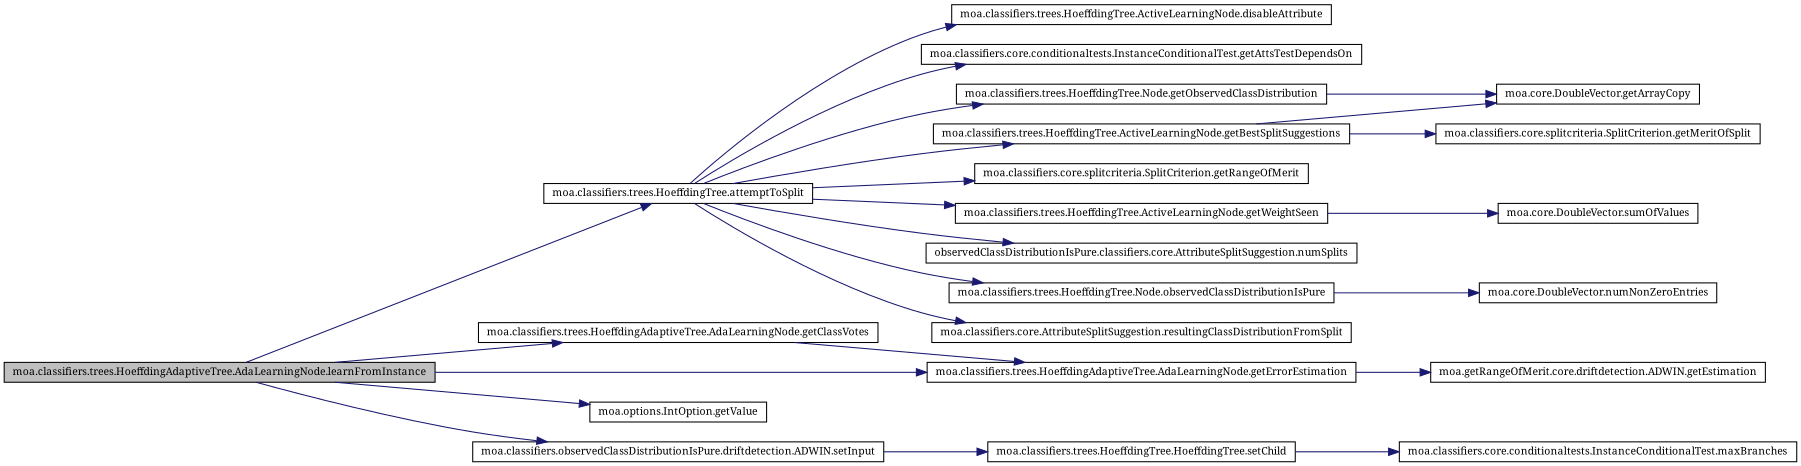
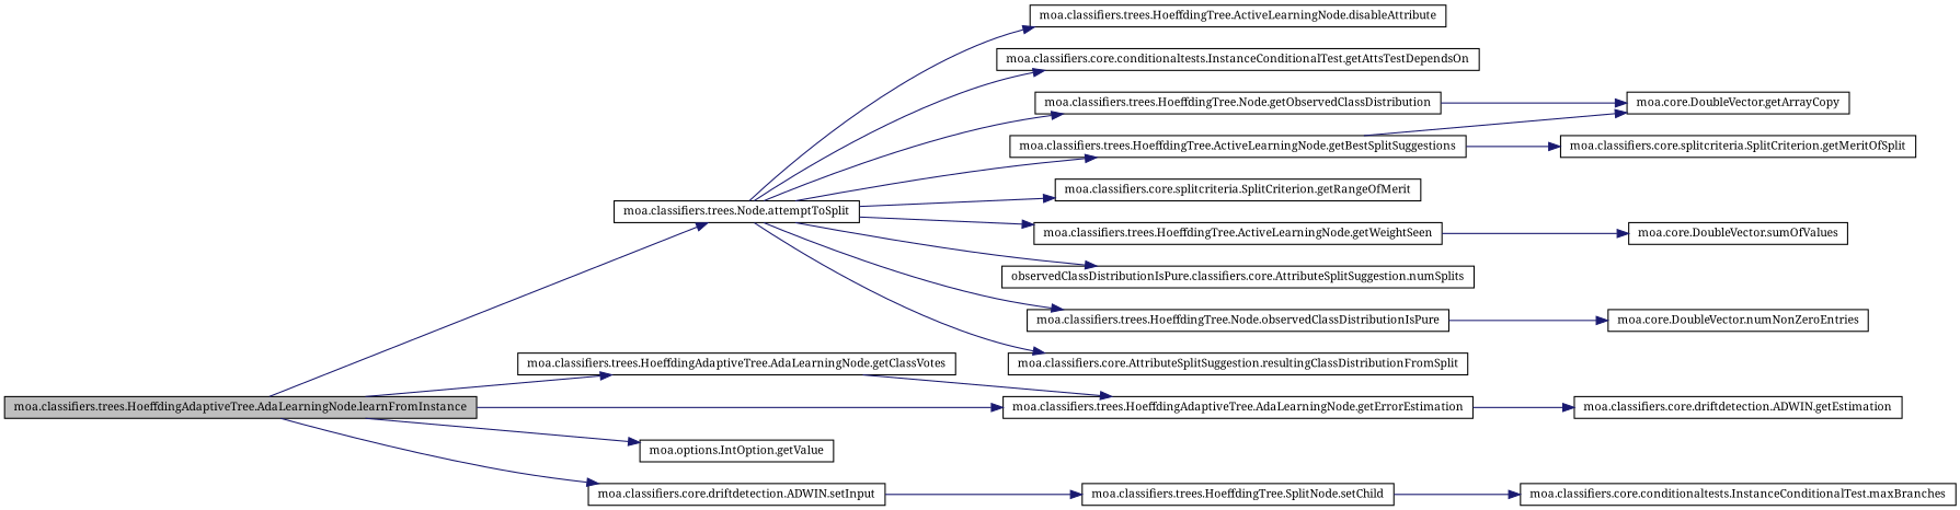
  digraph {
    fontname="Noto Serif"
    rankdir=LR
    node [color=black fillcolor=white fontname="Noto Serif" fontsize=10 shape=record style=filled]
    edge [color=midnightblue fontname="Noto Serif" fontsize=10 labelfontname=Helvetica labelfontsize=10 style=solid]
    n1 [fillcolor=grey75 fontcolor=black height=0.2 label="moa.classifiers.trees.HoeffdingAdaptiveTree.AdaLearningNode.learnFromInstance" width=0.4]
-   n2 [height=0.2 label="moa.classifiers.trees.HoeffdingTree.attemptToSplit" width=0.4]
+   n2 [height=0.2 label="moa.classifiers.trees.Node.attemptToSplit" width=0.4]
    n3 [height=0.2 label="moa.classifiers.trees.HoeffdingAdaptiveTree.AdaLearningNode.getClassVotes" width=0.4]
    n4 [height=0.2 label="moa.classifiers.trees.HoeffdingAdaptiveTree.AdaLearningNode.getErrorEstimation" width=0.4]
    n5 [height=0.2 label="moa.options.IntOption.getValue" width=0.4]
-   n6 [height=0.2 label="moa.classifiers.observedClassDistributionIsPure.driftdetection.ADWIN.setInput" width=0.4]
+   n6 [height=0.2 label="moa.classifiers.core.driftdetection.ADWIN.setInput" width=0.4]
    n7 [height=0.2 label="moa.classifiers.trees.HoeffdingTree.ActiveLearningNode.disableAttribute" width=0.4]
    n8 [height=0.2 label="moa.classifiers.core.conditionaltests.InstanceConditionalTest.getAttsTestDependsOn" width=0.4]
    n9 [height=0.2 label="moa.classifiers.trees.HoeffdingTree.ActiveLearningNode.getBestSplitSuggestions" width=0.4]
    n10 [height=0.2 label="moa.classifiers.trees.HoeffdingTree.Node.getObservedClassDistribution" width=0.4]
    n11 [height=0.2 label="moa.classifiers.core.splitcriteria.SplitCriterion.getRangeOfMerit" width=0.4]
    n12 [height=0.2 label="moa.classifiers.trees.HoeffdingTree.ActiveLearningNode.getWeightSeen" width=0.4]
    n13 [height=0.2 label="observedClassDistributionIsPure.classifiers.core.AttributeSplitSuggestion.numSplits" width=0.4]
    n14 [height=0.2 label="moa.classifiers.trees.HoeffdingTree.Node.observedClassDistributionIsPure" width=0.4]
    n15 [height=0.2 label="moa.classifiers.core.AttributeSplitSuggestion.resultingClassDistributionFromSplit" width=0.4]
-   n16 [height=0.2 label="moa.getRangeOfMerit.core.driftdetection.ADWIN.getEstimation" width=0.4]
-   n17 [height=0.2 label="moa.classifiers.trees.HoeffdingTree.HoeffdingTree.setChild" width=0.4]
+   n16 [height=0.2 label="moa.classifiers.core.driftdetection.ADWIN.getEstimation" width=0.4]
+   n17 [height=0.2 label="moa.classifiers.trees.HoeffdingTree.SplitNode.setChild" width=0.4]
    n18 [height=0.2 label="moa.core.DoubleVector.getArrayCopy" width=0.4]
    n19 [height=0.2 label="moa.classifiers.core.splitcriteria.SplitCriterion.getMeritOfSplit" width=0.4]
    n20 [height=0.2 label="moa.core.DoubleVector.sumOfValues" width=0.4]
    n21 [height=0.2 label="moa.core.DoubleVector.numNonZeroEntries" width=0.4]
    n22 [height=0.2 label="moa.classifiers.core.conditionaltests.InstanceConditionalTest.maxBranches" width=0.4]
    n1 -> n2
    n1 -> n3
    n1 -> n4
    n1 -> n5
    n1 -> n6
    n2 -> n7
    n2 -> n8
    n2 -> n9
    n2 -> n10
    n2 -> n11
    n2 -> n12
    n2 -> n13
    n2 -> n14
    n2 -> n15
    n3 -> n4
    n4 -> n16
    n6 -> n17
    n9 -> n18
    n9 -> n19
    n10 -> n18
    n12 -> n20
    n14 -> n21
    n17 -> n22
  }
